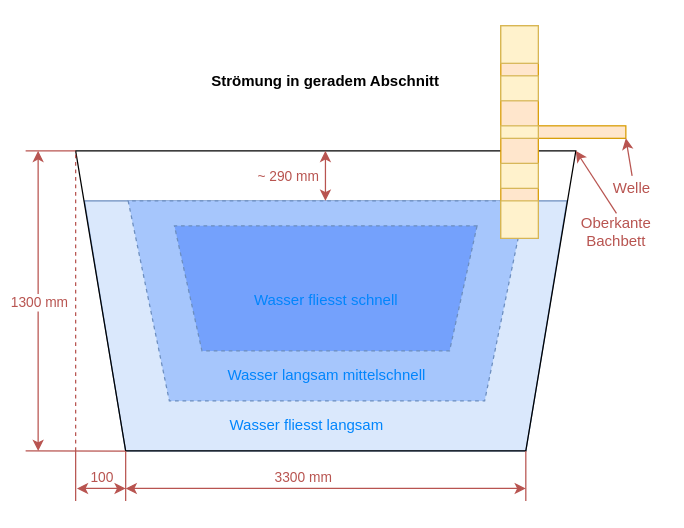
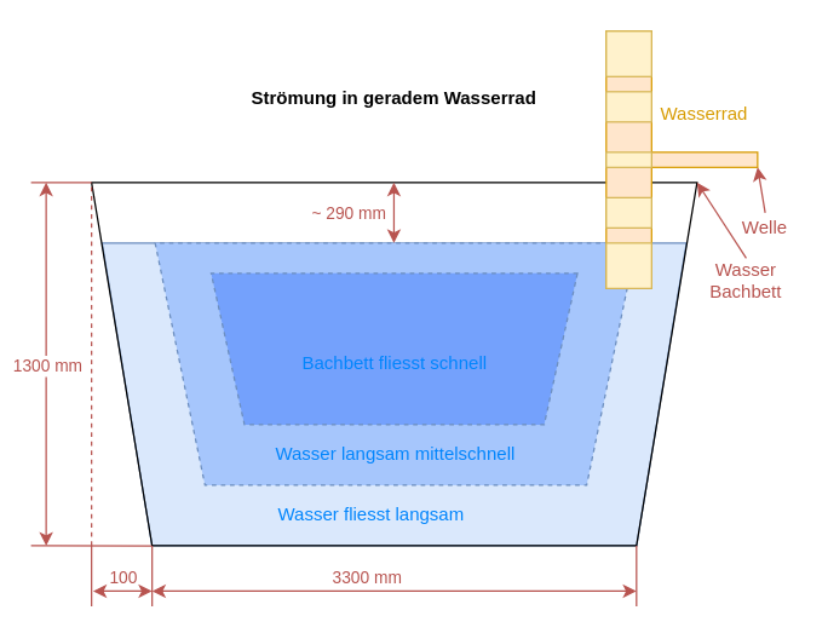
  <mxCell id="0" />
  <mxCell id="1" parent="0" />
  <mxCell id="2" value="" style="shape=trapezoid;perimeter=trapezoidPerimeter;whiteSpace=wrap;html=1;fixedSize=1;rotation=-180;size=32.917;fillColor=#dae8fc;strokeColor=#6c8ebf;" parent="1" vertex="1"><mxGeometry x="67" y="160" width="386" height="200" as="geometry" /></mxCell>
  <mxCell id="3" value="" style="shape=trapezoid;perimeter=trapezoidPerimeter;whiteSpace=wrap;html=1;fixedSize=1;rotation=-180;size=32.917;fillColor=#A6C6FC;strokeColor=#6c8ebf;dashed=1;" parent="1" vertex="1"><mxGeometry x="102" y="160" width="318" height="160" as="geometry" /></mxCell>
  <mxCell id="4" value="" style="shape=trapezoid;perimeter=trapezoidPerimeter;whiteSpace=wrap;html=1;fixedSize=1;rotation=-180;size=22;fillColor=#74A1FC;strokeColor=#6c8ebf;dashed=1;" parent="1" vertex="1"><mxGeometry x="139" y="180" width="242" height="100" as="geometry" /></mxCell>
  <mxCell id="5" value="" style="shape=trapezoid;perimeter=trapezoidPerimeter;whiteSpace=wrap;html=1;fixedSize=1;rotation=-180;size=40;fillColor=none;" parent="1" vertex="1"><mxGeometry x="60" y="120" width="400" height="240" as="geometry" /></mxCell>
- <mxCell id="6" value="&lt;font color=&quot;#0085fc&quot;&gt;Wasser fliesst schnell&lt;/font&gt;" style="text;html=1;strokeColor=none;fillColor=none;align=center;verticalAlign=middle;whiteSpace=wrap;rounded=0;" parent="1" vertex="1"><mxGeometry x="193.75" y="222.5" width="132.5" height="35" as="geometry" /></mxCell>
+ <mxCell id="6" value="&lt;font color=&quot;#0085fc&quot;&gt;Bachbett fliesst schnell&lt;/font&gt;" style="text;html=1;strokeColor=none;fillColor=none;align=center;verticalAlign=middle;whiteSpace=wrap;rounded=0;" parent="1" vertex="1"><mxGeometry x="193.75" y="222.5" width="132.5" height="35" as="geometry" /></mxCell>
  <mxCell id="7" value="&lt;font color=&quot;#0085fc&quot;&gt;Wasser fliesst langsam&lt;/font&gt;" style="text;html=1;strokeColor=none;fillColor=none;align=center;verticalAlign=middle;whiteSpace=wrap;rounded=0;" parent="1" vertex="1"><mxGeometry x="175" y="330" width="140" height="20" as="geometry" /></mxCell>
  <mxCell id="8" value="" style="endArrow=classic;startArrow=classic;html=1;rounded=0;fillColor=#f8cecc;strokeColor=#b85450;" parent="1" edge="1"><mxGeometry width="50" height="50" relative="1" as="geometry"><mxPoint x="259.76" y="160" as="sourcePoint" /><mxPoint x="259.76" y="120" as="targetPoint" /></mxGeometry></mxCell>
  <mxCell id="9" value="&lt;font color=&quot;#b85450&quot;&gt;~ 290 mm&lt;/font&gt;" style="edgeLabel;html=1;align=center;verticalAlign=middle;resizable=0;points=[];" parent="8" vertex="1" connectable="0"><mxGeometry x="-0.1" y="1" relative="1" as="geometry"><mxPoint x="-29" y="-2" as="offset" /></mxGeometry></mxCell>
  <mxCell id="10" value="&lt;font color=&quot;#b85450&quot;&gt;Welle&lt;/font&gt;" style="text;html=1;strokeColor=none;fillColor=none;align=center;verticalAlign=middle;whiteSpace=wrap;rounded=0;" parent="1" vertex="1"><mxGeometry x="485" y="140" width="40" height="20" as="geometry" /></mxCell>
  <mxCell id="11" value="" style="rounded=0;whiteSpace=wrap;html=1;fillColor=#ffe6cc;strokeColor=#d79b00;" parent="1" vertex="1"><mxGeometry x="400" y="20" width="30" height="170" as="geometry" /></mxCell>
  <mxCell id="12" value="" style="rounded=0;whiteSpace=wrap;html=1;fillColor=#ffe6cc;strokeColor=#d79b00;" parent="1" vertex="1"><mxGeometry x="430" y="100" width="70" height="10" as="geometry" /></mxCell>
  <mxCell id="13" value="" style="rounded=0;whiteSpace=wrap;html=1;fillColor=#fff2cc;strokeColor=#d6b656;" parent="1" vertex="1"><mxGeometry x="400" y="100" width="30" height="10" as="geometry" /></mxCell>
  <mxCell id="14" value="" style="rounded=0;whiteSpace=wrap;html=1;fillColor=#fff2cc;strokeColor=#d6b656;" parent="1" vertex="1"><mxGeometry x="400" y="60" width="30" height="20" as="geometry" /></mxCell>
  <mxCell id="15" value="" style="rounded=0;whiteSpace=wrap;html=1;fillColor=#fff2cc;strokeColor=#d6b656;" parent="1" vertex="1"><mxGeometry x="400" y="20" width="30" height="30" as="geometry" /></mxCell>
  <mxCell id="16" value="" style="rounded=0;whiteSpace=wrap;html=1;fillColor=#fff2cc;strokeColor=#d6b656;" parent="1" vertex="1"><mxGeometry x="400" y="130" width="30" height="20" as="geometry" /></mxCell>
  <mxCell id="17" value="" style="rounded=0;whiteSpace=wrap;html=1;fillColor=#fff2cc;strokeColor=#d6b656;" parent="1" vertex="1"><mxGeometry x="400" y="160" width="30" height="30" as="geometry" /></mxCell>
+ <mxCell id="18" value="&lt;font color=&quot;#d79b00&quot;&gt;Wasserrad&lt;/font&gt;" style="text;html=1;strokeColor=none;fillColor=none;align=center;verticalAlign=middle;whiteSpace=wrap;rounded=0;" parent="1" vertex="1"><mxGeometry x="435" y="60" width="60" height="30" as="geometry" /></mxCell>
  <mxCell id="19" value="" style="endArrow=classic;html=1;rounded=0;fontColor=#B85450;fillColor=#f8cecc;strokeColor=#b85450;entryX=1;entryY=1;entryDx=0;entryDy=0;exitX=0.5;exitY=0;exitDx=0;exitDy=0;" parent="1" source="10" target="12" edge="1"><mxGeometry width="50" height="50" relative="1" as="geometry"><mxPoint x="500" y="140" as="sourcePoint" /><mxPoint x="480" y="110" as="targetPoint" /></mxGeometry></mxCell>
  <mxCell id="20" value="&lt;font color=&quot;#0085fc&quot;&gt;Wasser langsam mittelschnell&lt;/font&gt;" style="text;html=1;strokeColor=none;fillColor=none;align=center;verticalAlign=middle;whiteSpace=wrap;rounded=0;" parent="1" vertex="1"><mxGeometry x="171" y="290" width="180" height="20" as="geometry" /></mxCell>
- <mxCell id="21" value="Strömung in geradem Abschnitt" style="text;html=1;strokeColor=none;fillColor=none;align=center;verticalAlign=middle;whiteSpace=wrap;rounded=0;fontStyle=1" parent="1" vertex="1"><mxGeometry x="100" y="50" width="320" height="30" as="geometry" /></mxCell>
+ <mxCell id="21" value="Strömung in geradem Wasserrad" style="text;html=1;strokeColor=none;fillColor=none;align=center;verticalAlign=middle;whiteSpace=wrap;rounded=0;fontStyle=1" parent="1" vertex="1"><mxGeometry x="100" y="50" width="320" height="30" as="geometry" /></mxCell>
  <mxCell id="22" value="" style="endArrow=none;html=1;rounded=0;entryX=1;entryY=1;entryDx=0;entryDy=0;strokeColor=#B85450;" parent="1" target="5" edge="1"><mxGeometry width="50" height="50" relative="1" as="geometry"><mxPoint x="20" y="120" as="sourcePoint" /><mxPoint x="220" y="170" as="targetPoint" /></mxGeometry></mxCell>
  <mxCell id="23" value="" style="endArrow=none;html=1;rounded=0;entryX=0.901;entryY=-0.001;entryDx=0;entryDy=0;strokeColor=#B85450;entryPerimeter=0;" parent="1" target="5" edge="1"><mxGeometry width="50" height="50" relative="1" as="geometry"><mxPoint x="20" y="360" as="sourcePoint" /><mxPoint x="70" y="130" as="targetPoint" /></mxGeometry></mxCell>
  <mxCell id="24" value="" style="endArrow=classic;startArrow=classic;html=1;rounded=0;strokeColor=#B85450;" parent="1" edge="1"><mxGeometry width="50" height="50" relative="1" as="geometry"><mxPoint x="30" y="360" as="sourcePoint" /><mxPoint x="30" y="120" as="targetPoint" /></mxGeometry></mxCell>
  <mxCell id="25" value="Text" style="edgeLabel;html=1;align=center;verticalAlign=middle;resizable=0;points=[];fontColor=#B85450;" parent="24" vertex="1" connectable="0"><mxGeometry x="-0.021" y="1" relative="1" as="geometry"><mxPoint y="-2" as="offset" /></mxGeometry></mxCell>
  <mxCell id="26" value="1300 mm" style="edgeLabel;html=1;align=center;verticalAlign=middle;resizable=0;points=[];fontColor=#B85450;" parent="24" vertex="1" connectable="0"><mxGeometry x="-0.023" relative="1" as="geometry"><mxPoint y="-3" as="offset" /></mxGeometry></mxCell>
  <mxCell id="27" value="" style="endArrow=none;html=1;rounded=0;exitX=1;exitY=1;exitDx=0;exitDy=0;strokeColor=#B85450;" parent="1" edge="1"><mxGeometry width="50" height="50" relative="1" as="geometry"><mxPoint x="100" y="400" as="sourcePoint" /><mxPoint x="100" y="360" as="targetPoint" /></mxGeometry></mxCell>
  <mxCell id="28" value="" style="endArrow=none;html=1;rounded=0;strokeColor=#B85450;entryX=0.1;entryY=0;entryDx=0;entryDy=0;entryPerimeter=0;" parent="1" target="5" edge="1"><mxGeometry width="50" height="50" relative="1" as="geometry"><mxPoint x="420" y="400" as="sourcePoint" /><mxPoint x="419.52" y="360" as="targetPoint" /></mxGeometry></mxCell>
  <mxCell id="29" value="" style="endArrow=classic;startArrow=classic;html=1;rounded=0;strokeColor=#B85450;" parent="1" edge="1"><mxGeometry width="50" height="50" relative="1" as="geometry"><mxPoint x="100" y="390" as="sourcePoint" /><mxPoint x="420" y="390" as="targetPoint" /></mxGeometry></mxCell>
  <mxCell id="30" value="3300 mm" style="edgeLabel;html=1;align=center;verticalAlign=middle;resizable=0;points=[];fontColor=#B85450;" parent="29" vertex="1" connectable="0"><mxGeometry x="-0.119" relative="1" as="geometry"><mxPoint y="-10" as="offset" /></mxGeometry></mxCell>
  <mxCell id="31" value="" style="endArrow=none;html=1;rounded=0;exitX=1;exitY=1;exitDx=0;exitDy=0;strokeColor=#B85450;" parent="1" edge="1"><mxGeometry width="50" height="50" relative="1" as="geometry"><mxPoint x="60" y="400" as="sourcePoint" /><mxPoint x="60" y="360" as="targetPoint" /></mxGeometry></mxCell>
  <mxCell id="32" value="" style="endArrow=classic;startArrow=classic;html=1;rounded=0;strokeColor=#B85450;" parent="1" edge="1"><mxGeometry width="50" height="50" relative="1" as="geometry"><mxPoint x="61" y="390" as="sourcePoint" /><mxPoint x="100" y="390" as="targetPoint" /></mxGeometry></mxCell>
  <mxCell id="33" value="100" style="edgeLabel;html=1;align=center;verticalAlign=middle;resizable=0;points=[];fontColor=#B85450;" parent="32" vertex="1" connectable="0"><mxGeometry x="-0.181" relative="1" as="geometry"><mxPoint x="3" y="-10" as="offset" /></mxGeometry></mxCell>
  <mxCell id="34" value="" style="endArrow=none;dashed=1;html=1;rounded=0;entryX=1;entryY=1;entryDx=0;entryDy=0;strokeColor=#B85450;" parent="1" target="5" edge="1"><mxGeometry width="50" height="50" relative="1" as="geometry"><mxPoint x="60" y="360" as="sourcePoint" /><mxPoint x="110" y="300" as="targetPoint" /></mxGeometry></mxCell>
- <mxCell id="35" value="&lt;font color=&quot;#b85450&quot;&gt;Oberkante Bachbett&lt;/font&gt;" style="text;html=1;strokeColor=none;fillColor=none;align=center;verticalAlign=middle;whiteSpace=wrap;rounded=0;" parent="1" vertex="1"><mxGeometry x="460" y="170" width="65" height="30" as="geometry" /></mxCell>
+ <mxCell id="35" value="&lt;font color=&quot;#b85450&quot;&gt;Wasser Bachbett&lt;/font&gt;" style="text;html=1;strokeColor=none;fillColor=none;align=center;verticalAlign=middle;whiteSpace=wrap;rounded=0;" parent="1" vertex="1"><mxGeometry x="460" y="170" width="65" height="30" as="geometry" /></mxCell>
  <mxCell id="36" value="" style="endArrow=classic;html=1;rounded=0;fontColor=#B85450;fillColor=#f8cecc;strokeColor=#b85450;entryX=0;entryY=1;entryDx=0;entryDy=0;exitX=0.5;exitY=0;exitDx=0;exitDy=0;" parent="1" source="35" target="5" edge="1"><mxGeometry width="50" height="50" relative="1" as="geometry"><mxPoint x="550" y="150" as="sourcePoint" /><mxPoint x="510" y="120" as="targetPoint" /></mxGeometry></mxCell>
